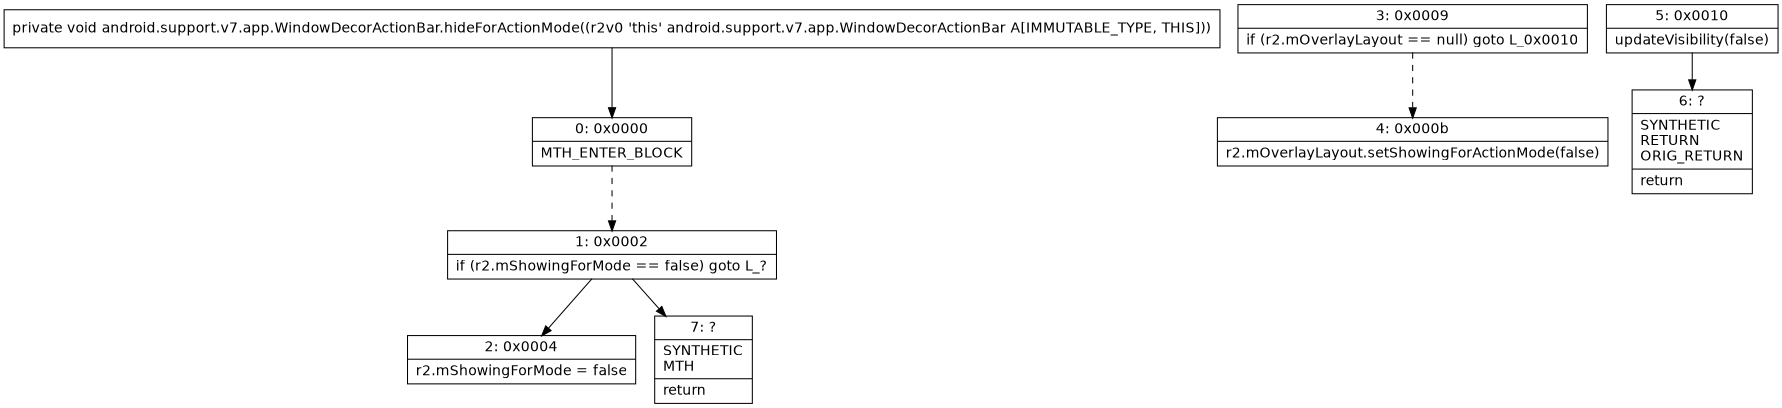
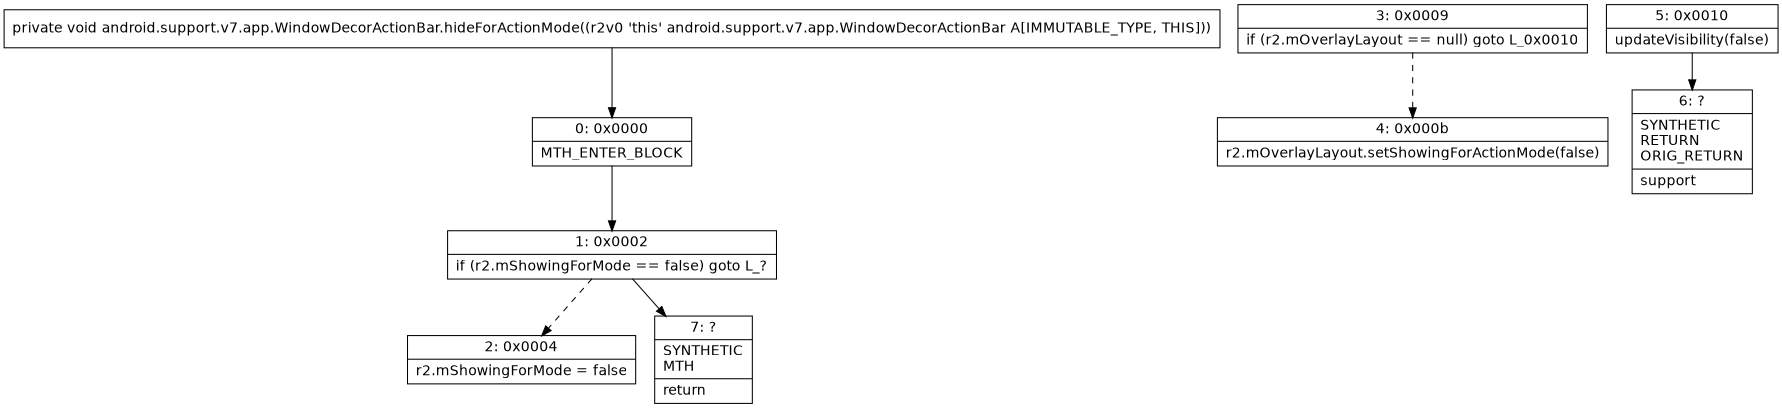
  digraph {
    fontname="DejaVu Sans"
    node [fontname="DejaVu Sans" shape=record]
    edge [fontname="DejaVu Sans"]
    n1 [label="{0\:\ 0x0000|MTH_ENTER_BLOCK\l}"]
    n2 [label="{1\:\ 0x0002|if (r2.mShowingForMode == false) goto L_?\l}"]
    n3 [label="{2\:\ 0x0004|r2.mShowingForMode = false\l}"]
    n4 [label="{7\:\ ?|SYNTHETIC\lMTH\l|return\l}"]
    n5 [label="{3\:\ 0x0009|if (r2.mOverlayLayout == null) goto L_0x0010\l}"]
    n6 [label="{4\:\ 0x000b|r2.mOverlayLayout.setShowingForActionMode(false)\l}"]
    n7 [label="{5\:\ 0x0010|updateVisibility(false)\l}"]
-   n8 [label="{6\:\ ?|SYNTHETIC\lRETURN\lORIG_RETURN\l|return\l}"]
+   n8 [label="{6\:\ ?|SYNTHETIC\lRETURN\lORIG_RETURN\l|support\l}"]
    n9 [label="{private void android.support.v7.app.WindowDecorActionBar.hideForActionMode((r2v0 'this' android.support.v7.app.WindowDecorActionBar A[IMMUTABLE_TYPE, THIS])) }"]
-   n1 -> n2 [style=dashed]
-   n2 -> n3 [style=solid]
+   n1 -> n2
+   n2 -> n3 [style=dashed]
    n2 -> n4
    n5 -> n6 [style=dashed]
    n7 -> n8
    n9 -> n1
  }
